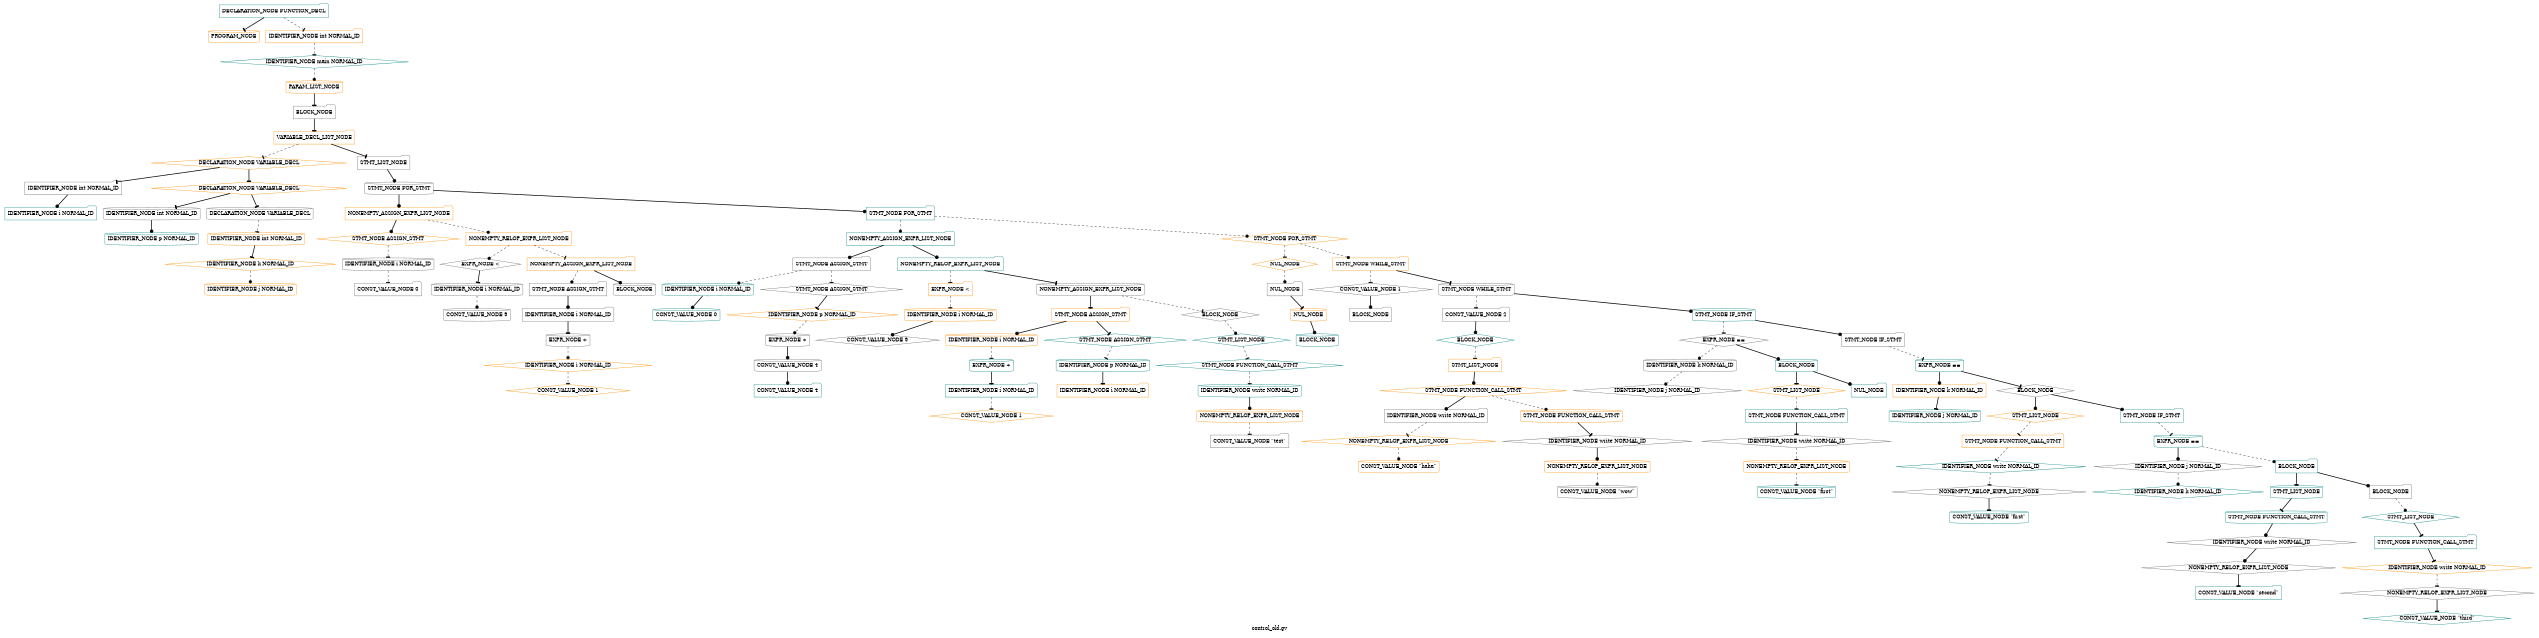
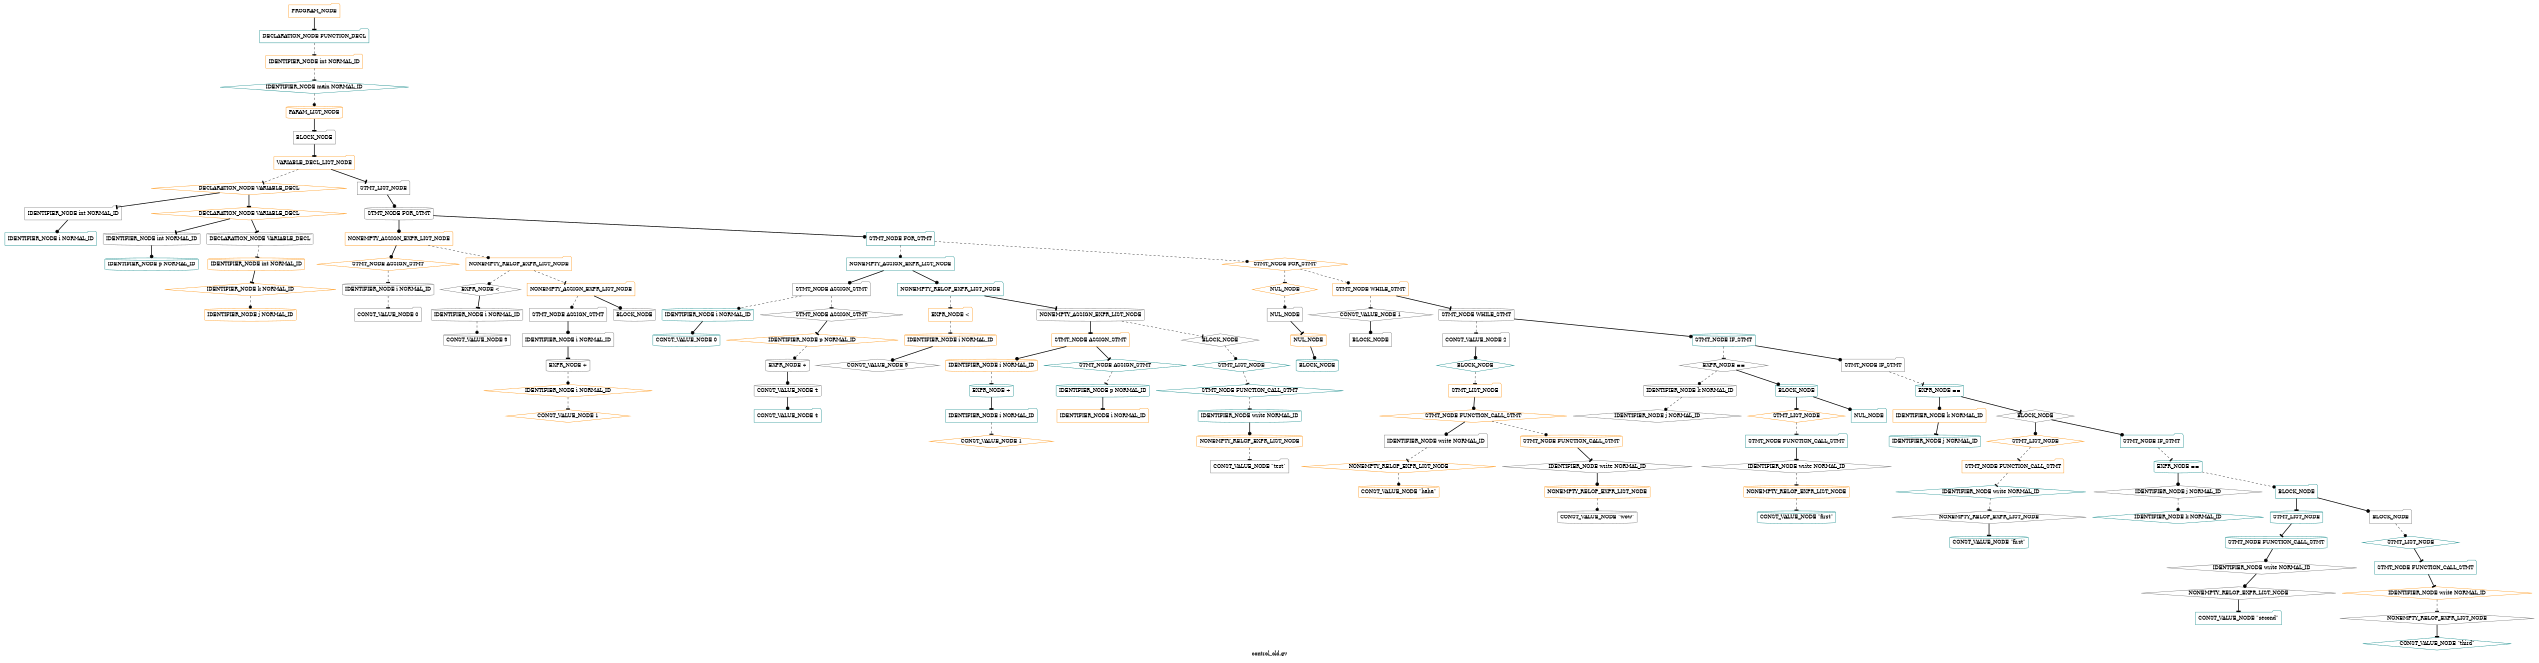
  digraph {
    label="control_old.gv"
    node [color=gray40 shape=cylinder]
    edge [arrowhead=tee style=bold]
-   n1 [color=darkorange label=PROGRAM_NODE]
+   n1 [color=darkorange label=PROGRAM_NODE shape=folder]
    n2 [color=teal label="DECLARATION_NODE FUNCTION_DECL" shape=folder]
    n3 [color=darkorange label="IDENTIFIER_NODE int NORMAL_ID" shape=folder]
    n4 [color=teal label="IDENTIFIER_NODE main NORMAL_ID" shape=diamond]
    n5 [color=darkorange label=PARAM_LIST_NODE]
    n6 [label=BLOCK_NODE shape=folder]
    n7 [color=darkorange label=VARIABLE_DECL_LIST_NODE shape=folder]
    n8 [color=darkorange label="DECLARATION_NODE VARIABLE_DECL" shape=diamond]
    n9 [label=STMT_LIST_NODE shape=folder]
    n10 [label="IDENTIFIER_NODE int NORMAL_ID" shape=folder]
    n11 [color=darkorange label="DECLARATION_NODE VARIABLE_DECL" shape=diamond]
    n12 [label="STMT_NODE FOR_STMT"]
    n13 [color=teal label="IDENTIFIER_NODE i NORMAL_ID" shape=folder]
    n14 [label="IDENTIFIER_NODE int NORMAL_ID"]
    n15 [label="DECLARATION_NODE VARIABLE_DECL"]
    n16 [color=teal label="IDENTIFIER_NODE p NORMAL_ID"]
    n17 [color=darkorange label="IDENTIFIER_NODE int NORMAL_ID"]
    n18 [color=darkorange label="IDENTIFIER_NODE k NORMAL_ID" shape=diamond]
    n19 [color=darkorange label="IDENTIFIER_NODE j NORMAL_ID"]
    n20 [color=darkorange label=NONEMPTY_ASSIGN_EXPR_LIST_NODE shape=folder]
    n21 [color=teal label="STMT_NODE FOR_STMT" shape=folder]
    n22 [color=darkorange label="STMT_NODE ASSIGN_STMT" shape=diamond]
    n23 [color=darkorange label=NONEMPTY_RELOP_EXPR_LIST_NODE shape=folder]
    n24 [color=teal label=NONEMPTY_ASSIGN_EXPR_LIST_NODE shape=folder]
    n25 [color=darkorange label="STMT_NODE FOR_STMT" shape=diamond]
    n26 [label="IDENTIFIER_NODE i NORMAL_ID"]
    n27 [label="EXPR_NODE <" shape=diamond]
    n28 [color=darkorange label=NONEMPTY_ASSIGN_EXPR_LIST_NODE shape=folder]
    n29 [label="CONST_VALUE_NODE 0" shape=folder]
    n30 [label="IDENTIFIER_NODE i NORMAL_ID"]
    n31 [label="STMT_NODE ASSIGN_STMT" shape=folder]
    n32 [label=BLOCK_NODE]
    n33 [label="CONST_VALUE_NODE 9"]
    n34 [label="IDENTIFIER_NODE i NORMAL_ID" shape=folder]
    n35 [label="EXPR_NODE +"]
    n36 [color=darkorange label="IDENTIFIER_NODE i NORMAL_ID" shape=diamond]
    n37 [color=darkorange label="CONST_VALUE_NODE 1" shape=diamond]
    n38 [label="STMT_NODE ASSIGN_STMT" shape=folder]
    n39 [color=teal label=NONEMPTY_RELOP_EXPR_LIST_NODE shape=folder]
    n40 [color=darkorange label=NUL_NODE shape=diamond]
    n41 [color=darkorange label="STMT_NODE WHILE_STMT" shape=folder]
    n42 [color=teal label="IDENTIFIER_NODE i NORMAL_ID"]
    n43 [label="STMT_NODE ASSIGN_STMT" shape=diamond]
    n44 [color=darkorange label="EXPR_NODE <" shape=folder]
    n45 [label=NONEMPTY_ASSIGN_EXPR_LIST_NODE]
    n46 [color=teal label="CONST_VALUE_NODE 0"]
    n47 [color=darkorange label="IDENTIFIER_NODE p NORMAL_ID" shape=diamond]
    n48 [label="EXPR_NODE +"]
    n49 [label="CONST_VALUE_NODE 4"]
    n50 [color=teal label="CONST_VALUE_NODE 4" shape=folder]
    n51 [color=darkorange label="IDENTIFIER_NODE i NORMAL_ID"]
    n52 [color=darkorange label="STMT_NODE ASSIGN_STMT" shape=folder]
    n53 [label=BLOCK_NODE shape=diamond]
    n54 [label="CONST_VALUE_NODE 9" shape=diamond]
    n55 [color=darkorange label="IDENTIFIER_NODE i NORMAL_ID"]
    n56 [color=teal label="STMT_NODE ASSIGN_STMT" shape=diamond]
    n57 [color=teal label=STMT_LIST_NODE shape=diamond]
    n58 [color=teal label="EXPR_NODE +"]
    n59 [color=teal label="IDENTIFIER_NODE p NORMAL_ID"]
    n60 [color=teal label="IDENTIFIER_NODE i NORMAL_ID" shape=folder]
    n61 [color=darkorange label="CONST_VALUE_NODE 1" shape=diamond]
    n62 [color=darkorange label="IDENTIFIER_NODE i NORMAL_ID" shape=folder]
    n63 [color=teal label="STMT_NODE FUNCTION_CALL_STMT" shape=diamond]
    n64 [color=teal label="IDENTIFIER_NODE write NORMAL_ID"]
    n65 [color=darkorange label=NONEMPTY_RELOP_EXPR_LIST_NODE]
    n66 [label="CONST_VALUE_NODE \"test\"" shape=folder]
    n67 [label=NUL_NODE shape=folder]
    n68 [label="CONST_VALUE_NODE 1" shape=diamond]
    n69 [label="STMT_NODE WHILE_STMT"]
    n70 [color=darkorange label=NUL_NODE]
    n71 [color=teal label=BLOCK_NODE]
    n72 [label=BLOCK_NODE shape=folder]
    n73 [label="CONST_VALUE_NODE 2" shape=folder]
    n74 [color=teal label="STMT_NODE IF_STMT"]
    n75 [color=teal label=BLOCK_NODE shape=diamond]
    n76 [label="EXPR_NODE ==" shape=diamond]
    n77 [label="STMT_NODE IF_STMT" shape=folder]
    n78 [color=darkorange label=STMT_LIST_NODE shape=folder]
    n79 [color=darkorange label="STMT_NODE FUNCTION_CALL_STMT" shape=diamond]
    n80 [label="IDENTIFIER_NODE write NORMAL_ID" shape=folder]
    n81 [color=darkorange label="STMT_NODE FUNCTION_CALL_STMT"]
    n82 [color=darkorange label=NONEMPTY_RELOP_EXPR_LIST_NODE shape=diamond]
    n83 [label="IDENTIFIER_NODE write NORMAL_ID" shape=diamond]
    n84 [color=darkorange label="CONST_VALUE_NODE \"haha\""]
    n85 [color=darkorange label=NONEMPTY_RELOP_EXPR_LIST_NODE]
    n86 [label="CONST_VALUE_NODE \"wow\""]
    n87 [label="IDENTIFIER_NODE k NORMAL_ID"]
    n88 [color=teal label=BLOCK_NODE]
    n89 [color=teal label="EXPR_NODE =="]
    n90 [label="IDENTIFIER_NODE j NORMAL_ID" shape=diamond]
    n91 [color=darkorange label=STMT_LIST_NODE shape=diamond]
    n92 [color=teal label=NUL_NODE shape=folder]
    n93 [color=teal label="STMT_NODE FUNCTION_CALL_STMT" shape=folder]
    n94 [label="IDENTIFIER_NODE write NORMAL_ID" shape=diamond]
    n95 [color=darkorange label=NONEMPTY_RELOP_EXPR_LIST_NODE]
    n96 [color=teal label="CONST_VALUE_NODE \"first\""]
    n97 [color=darkorange label="IDENTIFIER_NODE k NORMAL_ID" shape=folder]
    n98 [label=BLOCK_NODE shape=diamond]
    n99 [color=teal label="IDENTIFIER_NODE j NORMAL_ID"]
    n100 [color=darkorange label=STMT_LIST_NODE shape=diamond]
    n101 [color=teal label="STMT_NODE IF_STMT" shape=folder]
    n102 [color=darkorange label="STMT_NODE FUNCTION_CALL_STMT" shape=folder]
    n103 [color=teal label="EXPR_NODE =="]
    n104 [color=teal label="IDENTIFIER_NODE write NORMAL_ID" shape=diamond]
    n105 [label=NONEMPTY_RELOP_EXPR_LIST_NODE shape=diamond]
    n106 [color=teal label="CONST_VALUE_NODE \"first\""]
    n107 [label="IDENTIFIER_NODE j NORMAL_ID" shape=diamond]
    n108 [color=teal label=BLOCK_NODE shape=folder]
    n109 [color=teal label="IDENTIFIER_NODE k NORMAL_ID" shape=diamond]
    n110 [color=teal label=STMT_LIST_NODE]
    n111 [label=BLOCK_NODE shape=folder]
    n112 [color=teal label="STMT_NODE FUNCTION_CALL_STMT"]
    n113 [color=teal label=STMT_LIST_NODE shape=diamond]
    n114 [label="IDENTIFIER_NODE write NORMAL_ID" shape=diamond]
    n115 [label=NONEMPTY_RELOP_EXPR_LIST_NODE shape=diamond]
    n116 [color=teal label="CONST_VALUE_NODE \"second\"" shape=folder]
    n117 [color=teal label="STMT_NODE FUNCTION_CALL_STMT" shape=folder]
    n118 [color=darkorange label="IDENTIFIER_NODE write NORMAL_ID" shape=diamond]
    n119 [label=NONEMPTY_RELOP_EXPR_LIST_NODE shape=diamond]
    n120 [color=teal label="CONST_VALUE_NODE \"third\"" shape=diamond]
-   n2 -> n1
+   n1 -> n2
    n2 -> n3 [style=dashed]
    n3 -> n4 [style=dashed]
    n4 -> n5 [arrowhead=dot style=dashed]
    n5 -> n6
    n6 -> n7
    n7 -> n8 [style=dashed]
    n7 -> n9
    n8 -> n10
    n8 -> n11
    n9 -> n12 [arrowhead=dot]
    n10 -> n13 [arrowhead=dot]
    n11 -> n14
    n11 -> n15
    n12 -> n20 [arrowhead=dot]
    n12 -> n21 [arrowhead=dot]
    n14 -> n16 [arrowhead=dot]
    n15 -> n17 [style=dashed]
    n17 -> n18
    n18 -> n19 [arrowhead=dot style=dashed]
    n20 -> n22 [arrowhead=dot]
    n20 -> n23 [arrowhead=dot style=dashed]
    n21 -> n24 [arrowhead=dot style=dashed]
    n21 -> n25 [arrowhead=dot style=dashed]
    n22 -> n26 [style=dashed]
    n23 -> n27 [arrowhead=dot style=dashed]
    n23 -> n28 [style=dashed]
    n24 -> n38 [arrowhead=dot]
    n24 -> n39 [arrowhead=dot]
    n25 -> n40 [style=dashed]
    n25 -> n41 [arrowhead=dot style=dashed]
    n26 -> n29 [style=dashed]
    n27 -> n30
    n28 -> n31 [arrowhead=dot style=dashed]
    n28 -> n32 [arrowhead=dot]
    n30 -> n33 [arrowhead=dot style=dashed]
    n31 -> n34 [arrowhead=dot]
    n34 -> n35
    n35 -> n36 [arrowhead=dot style=dashed]
    n36 -> n37 [style=dashed]
    n38 -> n42 [arrowhead=dot style=dashed]
    n38 -> n43 [style=dashed]
    n39 -> n44 [style=dashed]
    n39 -> n45
    n40 -> n67 [arrowhead=dot style=dashed]
    n41 -> n68 [style=dashed]
    n41 -> n69
    n42 -> n46 [arrowhead=dot]
    n43 -> n47
    n44 -> n51 [style=dashed]
    n45 -> n52
    n45 -> n53 [style=dashed]
    n47 -> n48 [arrowhead=dot style=dashed]
    n48 -> n49 [arrowhead=dot]
    n49 -> n50 [arrowhead=dot]
    n51 -> n54 [arrowhead=dot]
    n52 -> n55 [arrowhead=dot]
    n52 -> n56
    n53 -> n57 [arrowhead=dot style=dashed]
    n55 -> n58 [style=dashed]
    n56 -> n59 [style=dashed]
    n57 -> n63 [style=dashed]
    n58 -> n60
    n59 -> n62
    n60 -> n61 [style=dashed]
    n63 -> n64 [style=dashed]
    n64 -> n65 [arrowhead=dot]
    n65 -> n66 [style=dashed]
    n67 -> n70
    n68 -> n72 [arrowhead=dot]
    n69 -> n73 [style=dashed]
    n69 -> n74 [arrowhead=dot]
    n70 -> n71 [arrowhead=dot]
    n73 -> n75 [arrowhead=dot]
    n74 -> n76 [style=dashed]
    n74 -> n77 [arrowhead=dot]
    n75 -> n78 [style=dashed]
    n76 -> n87 [arrowhead=dot style=dashed]
    n76 -> n88 [arrowhead=dot]
    n77 -> n89 [style=dashed]
    n78 -> n79 [arrowhead=dot]
    n79 -> n80 [arrowhead=dot]
    n79 -> n81 [arrowhead=dot style=dashed]
    n80 -> n82 [style=dashed]
    n81 -> n83
    n82 -> n84 [arrowhead=dot style=dashed]
    n83 -> n85 [arrowhead=dot]
    n85 -> n86 [arrowhead=dot style=dashed]
    n87 -> n90 [arrowhead=dot style=dashed]
    n88 -> n91
    n88 -> n92 [arrowhead=dot]
    n89 -> n97 [arrowhead=dot]
    n89 -> n98
    n91 -> n93 [style=dashed]
    n93 -> n94
    n94 -> n95 [style=dashed]
    n95 -> n96 [style=dashed]
    n97 -> n99
    n98 -> n100 [arrowhead=dot]
    n98 -> n101 [arrowhead=dot]
    n100 -> n102 [style=dashed]
    n101 -> n103 [style=dashed]
    n102 -> n104 [style=dashed]
    n103 -> n107 [arrowhead=dot]
    n103 -> n108 [arrowhead=dot style=dashed]
    n104 -> n105 [style=dashed]
    n105 -> n106
    n107 -> n109 [arrowhead=dot style=dashed]
    n108 -> n110
    n108 -> n111 [arrowhead=dot]
    n110 -> n112
    n111 -> n113 [arrowhead=dot style=dashed]
    n112 -> n114 [arrowhead=dot]
    n113 -> n117
    n114 -> n115 [arrowhead=dot]
    n115 -> n116
    n117 -> n118
    n118 -> n119 [style=dashed]
    n119 -> n120
  }
